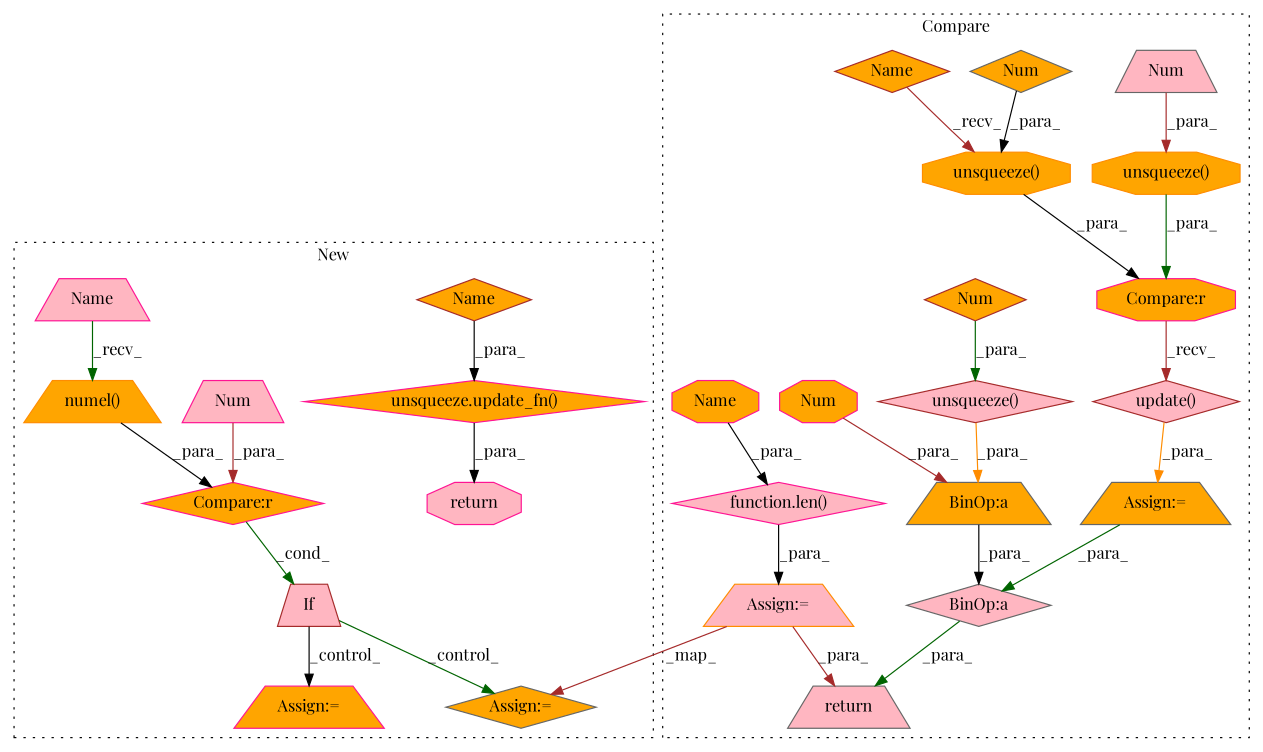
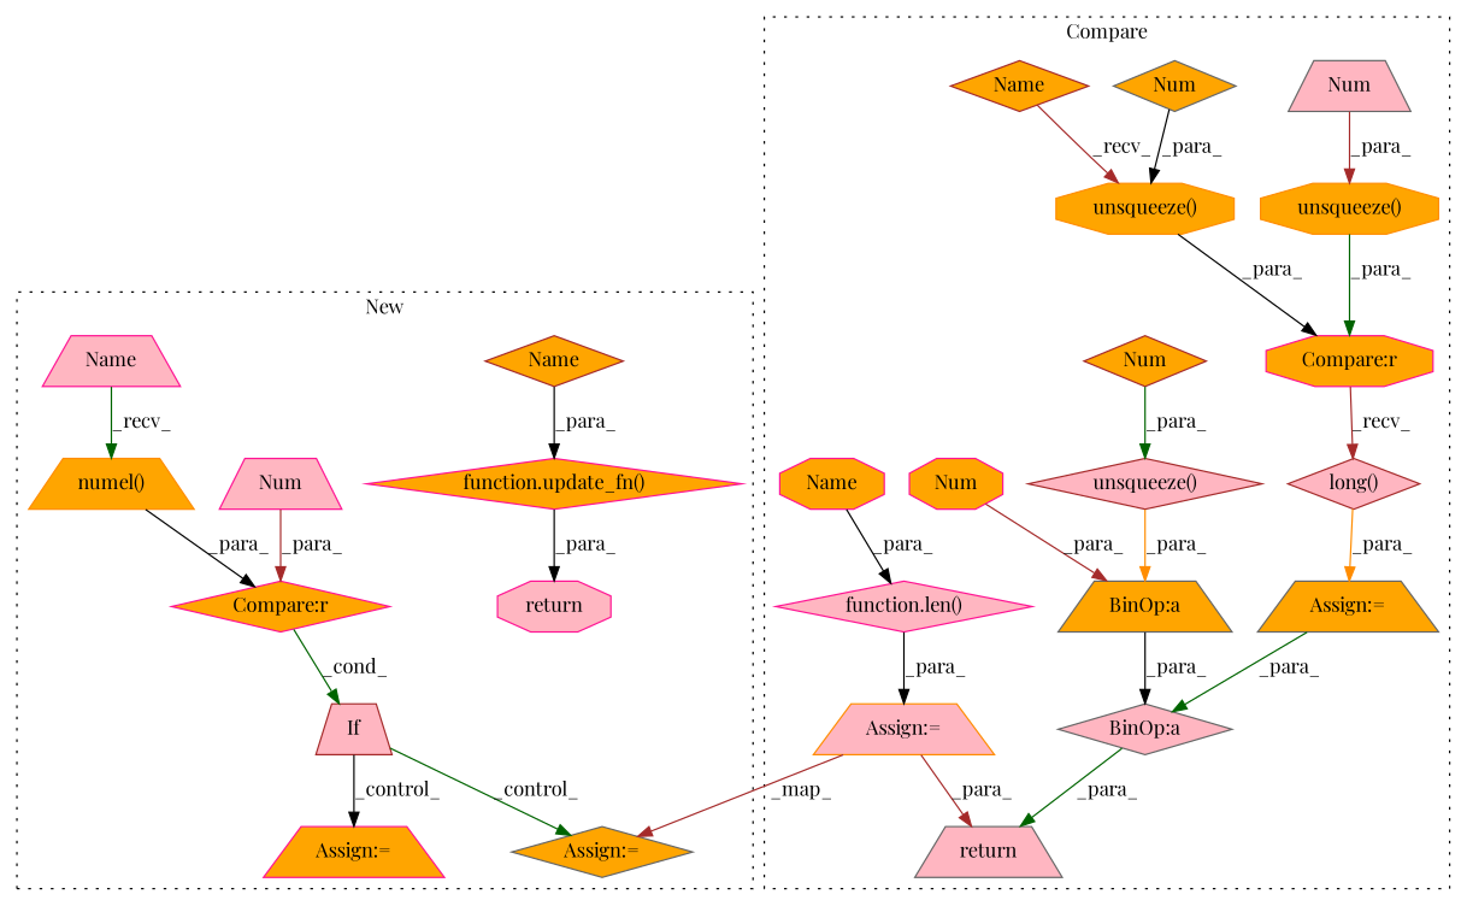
  digraph {
    fontname="Playfair Display"
    node [a=75 color=deeppink fillcolor=orange fontname="Playfair Display" l=3 s=19698 shape=diamond style=filled]
    edge [color=black fontname="Playfair Display"]
    n1 [a=93 color=gray40 fillcolor=lightpink l=7 label=return s=18602 shape=trapezium]
    n2 [fillcolor=lightpink l="4,1" label="function.len()" s="18053,18067"]
    n3 [a=82 color=gray40 label="BinOp:a" s=18309 shape=trapezium]
    n4 [a=82 color=gray40 fillcolor=lightpink label="BinOp:a" s=18305]
-   n5 [color=brown fillcolor=lightpink l=68 label="update()" s=18132]
+   n5 [color=brown fillcolor=lightpink l=68 label="long()" s=18132]
    n6 [color=darkorange l="21,1" label="unsqueeze()" s="18156,18178" shape=octagon]
    n7 [a=40 l=61 label="Compare:r" s=18132 shape=octagon]
    n8 [a=76 l=1 label=Num s=18308 shape=octagon]
    n9 [a=76 color=gray40 l=1 label=Num s=18177]
    n10 [color=brown fillcolor=lightpink l="19,1" label="unsqueeze()" s="18312,18333"]
    n11 [a=76 color=brown l=2 label=Num s=18331]
    n12 [color=darkorange l="16,1" label="unsqueeze()" s="18133,18151" shape=octagon]
    n13 [a=76 color=gray40 fillcolor=lightpink l=2 label=Num s=18149 shape=trapezium]
    n14 [a=68 color=gray40 label="Assign:=" s=18129 shape=trapezium]
    n15 [a=68 color=darkorange fillcolor=lightpink label="Assign:=" s=18050 shape=trapezium]
    n16 [a=87 color=brown l=10 label=Name s=18156]
    n17 [a=87 l=10 label=Name s=18057 shape=octagon]
-   n18 [l="10,1" label="unsqueeze.update_fn()" s="19901,19949"]
+   n18 [l="10,1" label="function.update_fn()" s="19901,19949"]
    n19 [color=darkorange l=13 label="numel()" shape=trapezium]
    n20 [a=96 color=brown fillcolor=lightpink label=If s=19695 shape=trapezium]
    n21 [a=40 l=40 label="Compare:r"]
    n22 [a=76 fillcolor=lightpink l=9 label=Num s=19729 shape=trapezium]
    n23 [a=68 label="Assign:=" s=19840 shape=trapezium]
    n24 [a=93 fillcolor=lightpink l=7 label=return s=19894 shape=octagon]
    n25 [a=68 color=gray40 label="Assign:=" s=19757]
    n26 [a=87 color=brown l=5 label=Name s=19911]
    n27 [a=87 fillcolor=lightpink l=5 label=Name shape=trapezium]
    subgraph cluster_1 {
      label=Compare
      style=dotted
      n1
      n2
      n3
      n4
      n5
      n6
      n7
      n8
      n9
      n10
      n11
      n12
      n13
      n14
      n15
      n16
      n17
    }
    subgraph cluster_2 {
      label=New
      style=dotted
      n18
      n19
      n20
      n21
      n22
      n23
      n24
      n25
      n26
      n27
    }
    n2 -> n15 [label=_para_]
    n3 -> n4 [label=_para_]
    n4 -> n1 [color=darkgreen label=_para_]
    n5 -> n14 [color=darkorange label=_para_]
    n6 -> n7 [label=_para_]
    n7 -> n5 [color=brown label=_recv_]
    n8 -> n3 [color=brown label=_para_]
    n9 -> n6 [label=_para_]
    n10 -> n3 [color=darkorange label=_para_]
    n11 -> n10 [color=darkgreen label=_para_]
    n12 -> n7 [color=darkgreen label=_para_]
    n13 -> n12 [color=brown label=_para_]
    n14 -> n4 [color=darkgreen label=_para_]
    n15 -> n1 [color=brown label=_para_]
    n15 -> n25 [color=brown label=_map_]
    n16 -> n6 [color=brown label=_recv_]
    n17 -> n2 [label=_para_]
    n18 -> n24 [label=_para_]
    n19 -> n21 [label=_para_]
    n20 -> n23 [label=_control_]
    n20 -> n25 [color=darkgreen label=_control_]
    n21 -> n20 [color=darkgreen label=_cond_]
    n22 -> n21 [color=brown label=_para_]
    n26 -> n18 [label=_para_]
    n27 -> n19 [color=darkgreen label=_recv_]
  }
